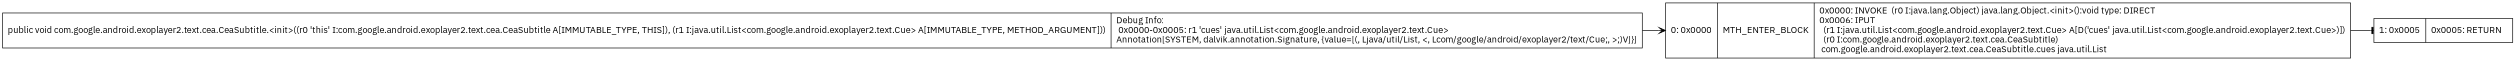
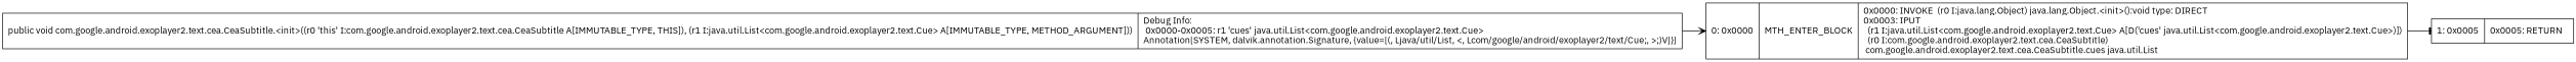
  digraph {
    rankdir=LR
    fontname="IBM Plex Sans"
    node [shape=record fontname="IBM Plex Sans"]
    edge [fontname="IBM Plex Sans"]
-   n1 [label="{0\:\ 0x0000|MTH_ENTER_BLOCK\l|0x0000: INVOKE  (r0 I:java.lang.Object) java.lang.Object.\<init\>():void type: DIRECT \l0x0006: IPUT  \l  (r1 I:java.util.List\<com.google.android.exoplayer2.text.Cue\> A[D('cues' java.util.List\<com.google.android.exoplayer2.text.Cue\>)])\l  (r0 I:com.google.android.exoplayer2.text.cea.CeaSubtitle)\l com.google.android.exoplayer2.text.cea.CeaSubtitle.cues java.util.List \l}"]
+   n1 [label="{0\:\ 0x0000|MTH_ENTER_BLOCK\l|0x0000: INVOKE  (r0 I:java.lang.Object) java.lang.Object.\<init\>():void type: DIRECT \l0x0003: IPUT  \l  (r1 I:java.util.List\<com.google.android.exoplayer2.text.Cue\> A[D('cues' java.util.List\<com.google.android.exoplayer2.text.Cue\>)])\l  (r0 I:com.google.android.exoplayer2.text.cea.CeaSubtitle)\l com.google.android.exoplayer2.text.cea.CeaSubtitle.cues java.util.List \l}"]
    n2 [label="{1\:\ 0x0005|0x0005: RETURN   \l}"]
    n3 [label="{public void com.google.android.exoplayer2.text.cea.CeaSubtitle.\<init\>((r0 'this' I:com.google.android.exoplayer2.text.cea.CeaSubtitle A[IMMUTABLE_TYPE, THIS]), (r1 I:java.util.List\<com.google.android.exoplayer2.text.Cue\> A[IMMUTABLE_TYPE, METHOD_ARGUMENT]))  | Debug Info:\l  0x0000\-0x0005: r1 'cues' java.util.List\<com.google.android.exoplayer2.text.Cue\>\lAnnotation[SYSTEM, dalvik.annotation.Signature, \{value=[(, Ljava\/util\/List, \<, Lcom\/google\/android\/exoplayer2\/text\/Cue;, \>;)V]\}]\l}"]
    n1 -> n2 [arrowhead=tee]
    n3 -> n1 [arrowhead=vee]
  }
